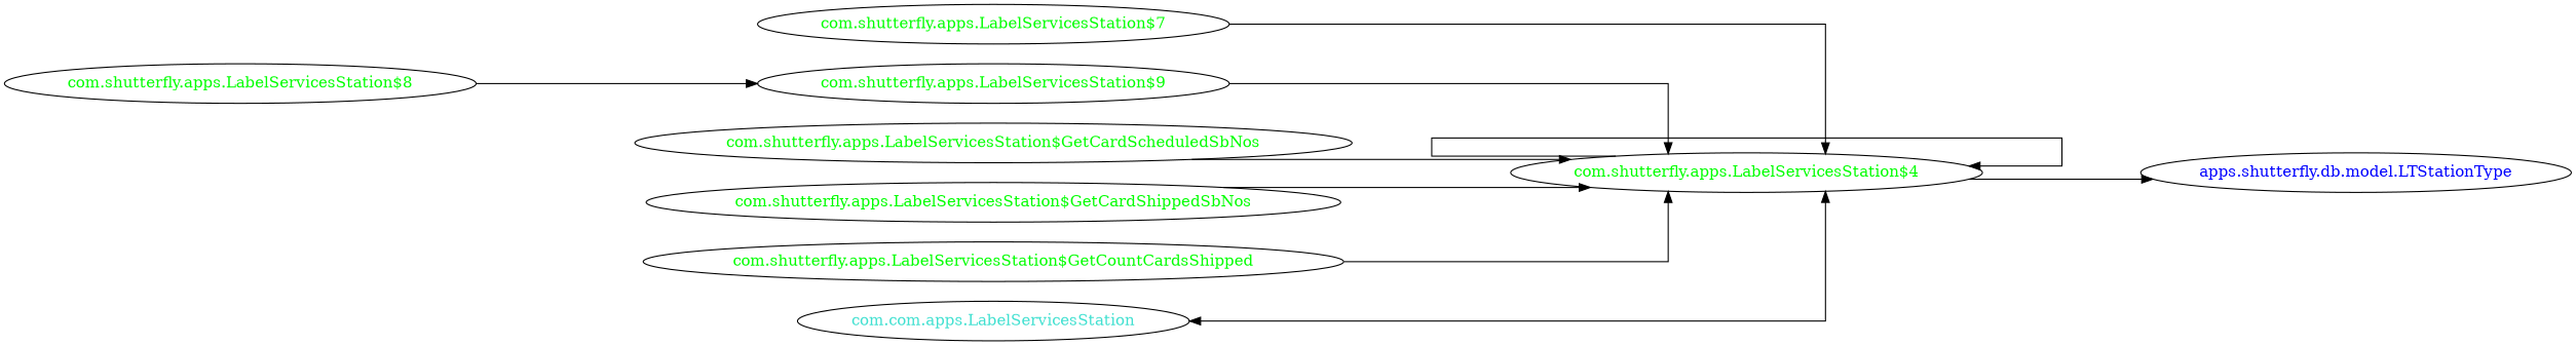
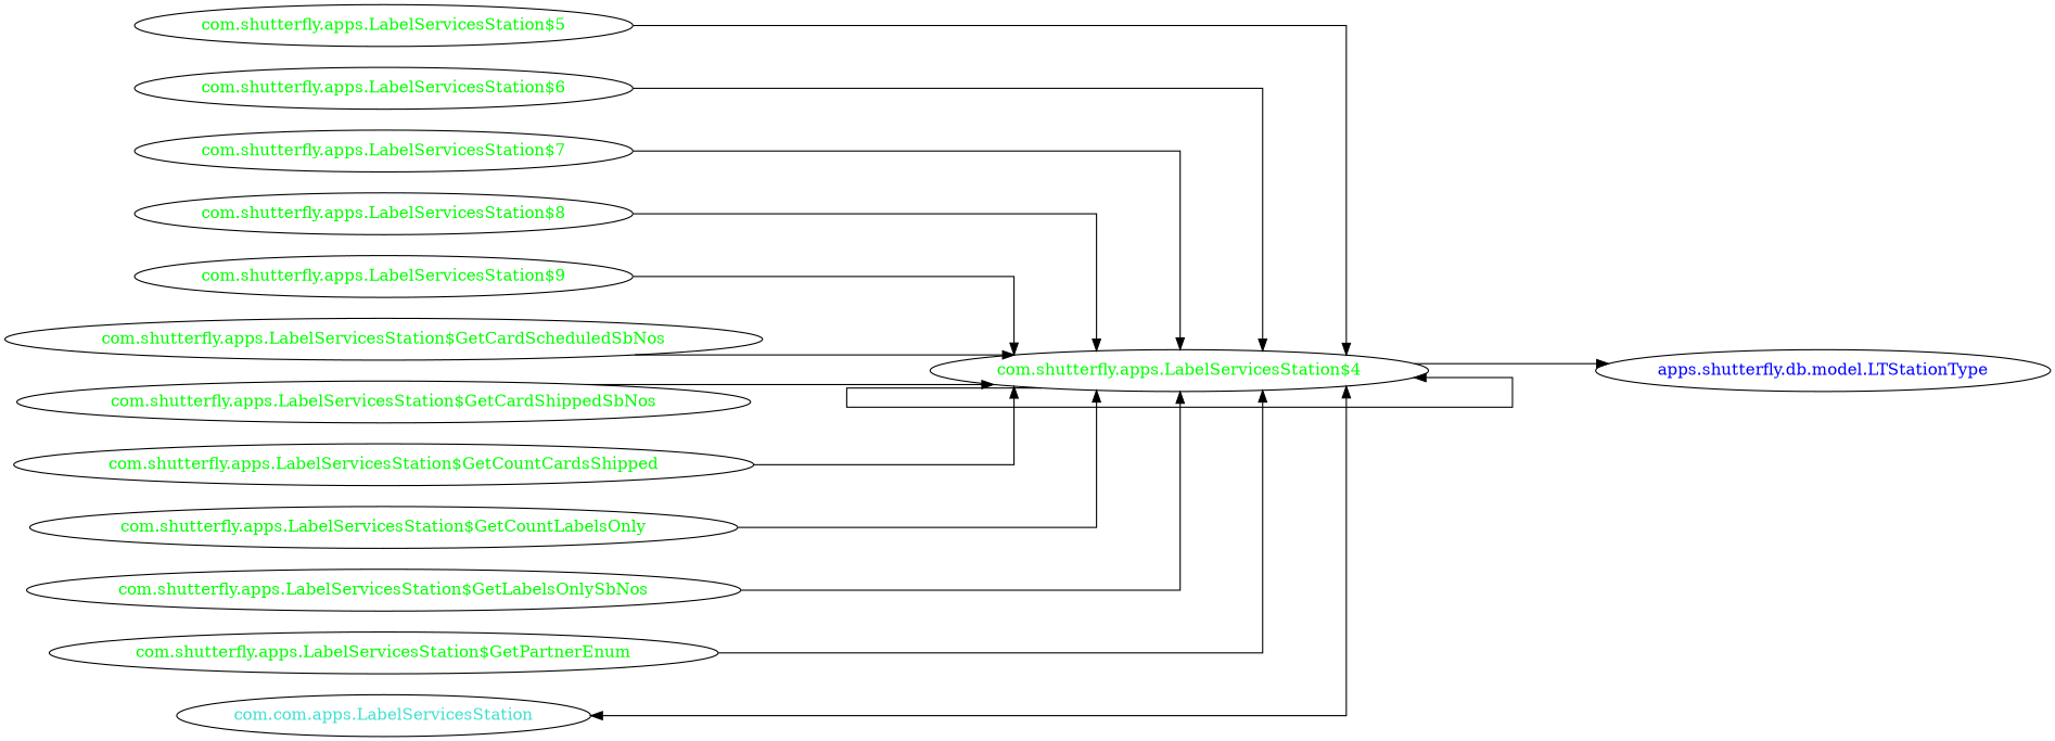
  digraph {
    concentrate=true
    rankdir=LR
    ranksep=2.0
    splines=ortho
    node [fontcolor=green]
    "com.shutterfly.apps.LabelServicesStation$4"
    n2 [fontcolor=blue label="apps.shutterfly.db.model.LTStationType"]
+   "com.shutterfly.apps.LabelServicesStation$5"
+   "com.shutterfly.apps.LabelServicesStation$6"
    "com.shutterfly.apps.LabelServicesStation$7"
    "com.shutterfly.apps.LabelServicesStation$8"
    "com.shutterfly.apps.LabelServicesStation$9"
    "com.shutterfly.apps.LabelServicesStation$GetCardScheduledSbNos"
    "com.shutterfly.apps.LabelServicesStation$GetCardShippedSbNos"
    "com.shutterfly.apps.LabelServicesStation$GetCountCardsShipped"
+   "com.shutterfly.apps.LabelServicesStation$GetCountLabelsOnly"
+   "com.shutterfly.apps.LabelServicesStation$GetLabelsOnlySbNos"
+   "com.shutterfly.apps.LabelServicesStation$GetPartnerEnum"
    n14 [fontcolor=turquoise label="com.com.apps.LabelServicesStation"]
    "com.shutterfly.apps.LabelServicesStation$4" -> "com.shutterfly.apps.LabelServicesStation$4"
    "com.shutterfly.apps.LabelServicesStation$4" -> n2
+   "com.shutterfly.apps.LabelServicesStation$5" -> "com.shutterfly.apps.LabelServicesStation$4"
+   "com.shutterfly.apps.LabelServicesStation$6" -> "com.shutterfly.apps.LabelServicesStation$4"
    "com.shutterfly.apps.LabelServicesStation$7" -> "com.shutterfly.apps.LabelServicesStation$4"
-   "com.shutterfly.apps.LabelServicesStation$8" -> "com.shutterfly.apps.LabelServicesStation$9"
+   "com.shutterfly.apps.LabelServicesStation$8" -> "com.shutterfly.apps.LabelServicesStation$4"
    "com.shutterfly.apps.LabelServicesStation$9" -> "com.shutterfly.apps.LabelServicesStation$4"
    "com.shutterfly.apps.LabelServicesStation$GetCardScheduledSbNos" -> "com.shutterfly.apps.LabelServicesStation$4"
    "com.shutterfly.apps.LabelServicesStation$GetCardShippedSbNos" -> "com.shutterfly.apps.LabelServicesStation$4"
    "com.shutterfly.apps.LabelServicesStation$GetCountCardsShipped" -> "com.shutterfly.apps.LabelServicesStation$4"
+   "com.shutterfly.apps.LabelServicesStation$GetCountLabelsOnly" -> "com.shutterfly.apps.LabelServicesStation$4"
+   "com.shutterfly.apps.LabelServicesStation$GetLabelsOnlySbNos" -> "com.shutterfly.apps.LabelServicesStation$4"
+   "com.shutterfly.apps.LabelServicesStation$GetPartnerEnum" -> "com.shutterfly.apps.LabelServicesStation$4"
    n14 -> "com.shutterfly.apps.LabelServicesStation$4" [dir=both]
  }
